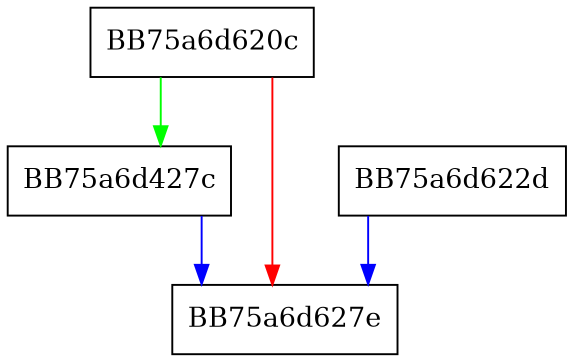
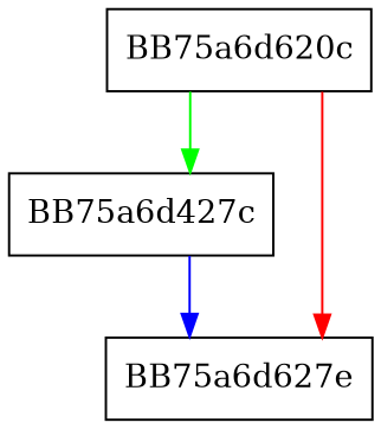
  digraph {
    splines=ortho
    node [shape=box]
    edge [color=blue]
    n1 [label=BB75a6d427c]
    BB75a6d620c
    BB75a6d627e
-   BB75a6d622d
    n1 -> BB75a6d627e
    BB75a6d620c -> n1 [color=green]
    BB75a6d620c -> BB75a6d627e [color=red]
-   BB75a6d622d -> BB75a6d627e
  }
